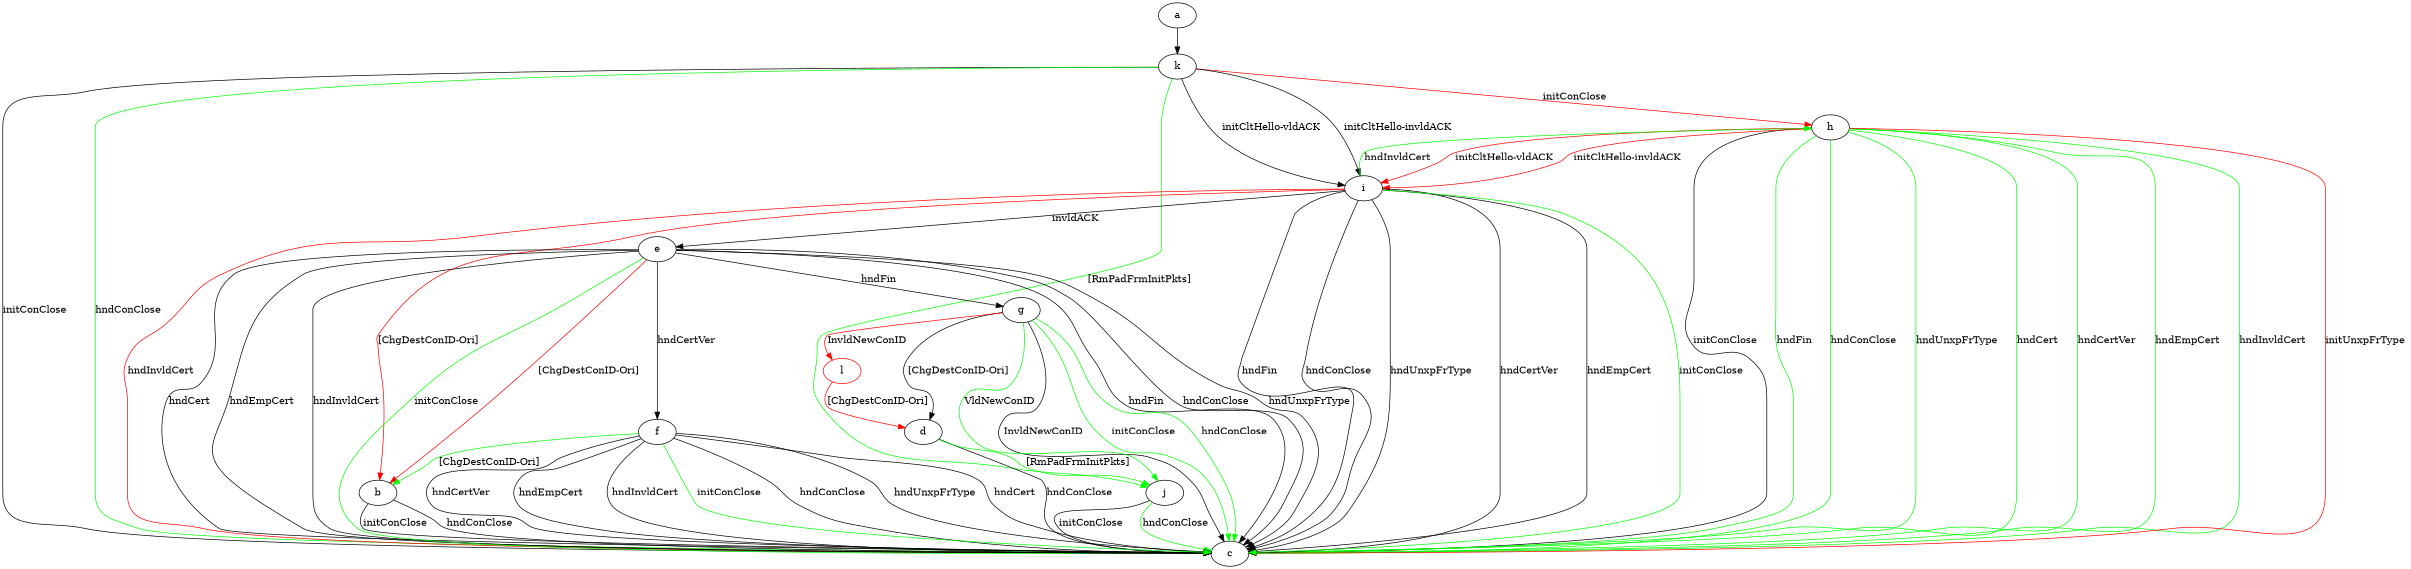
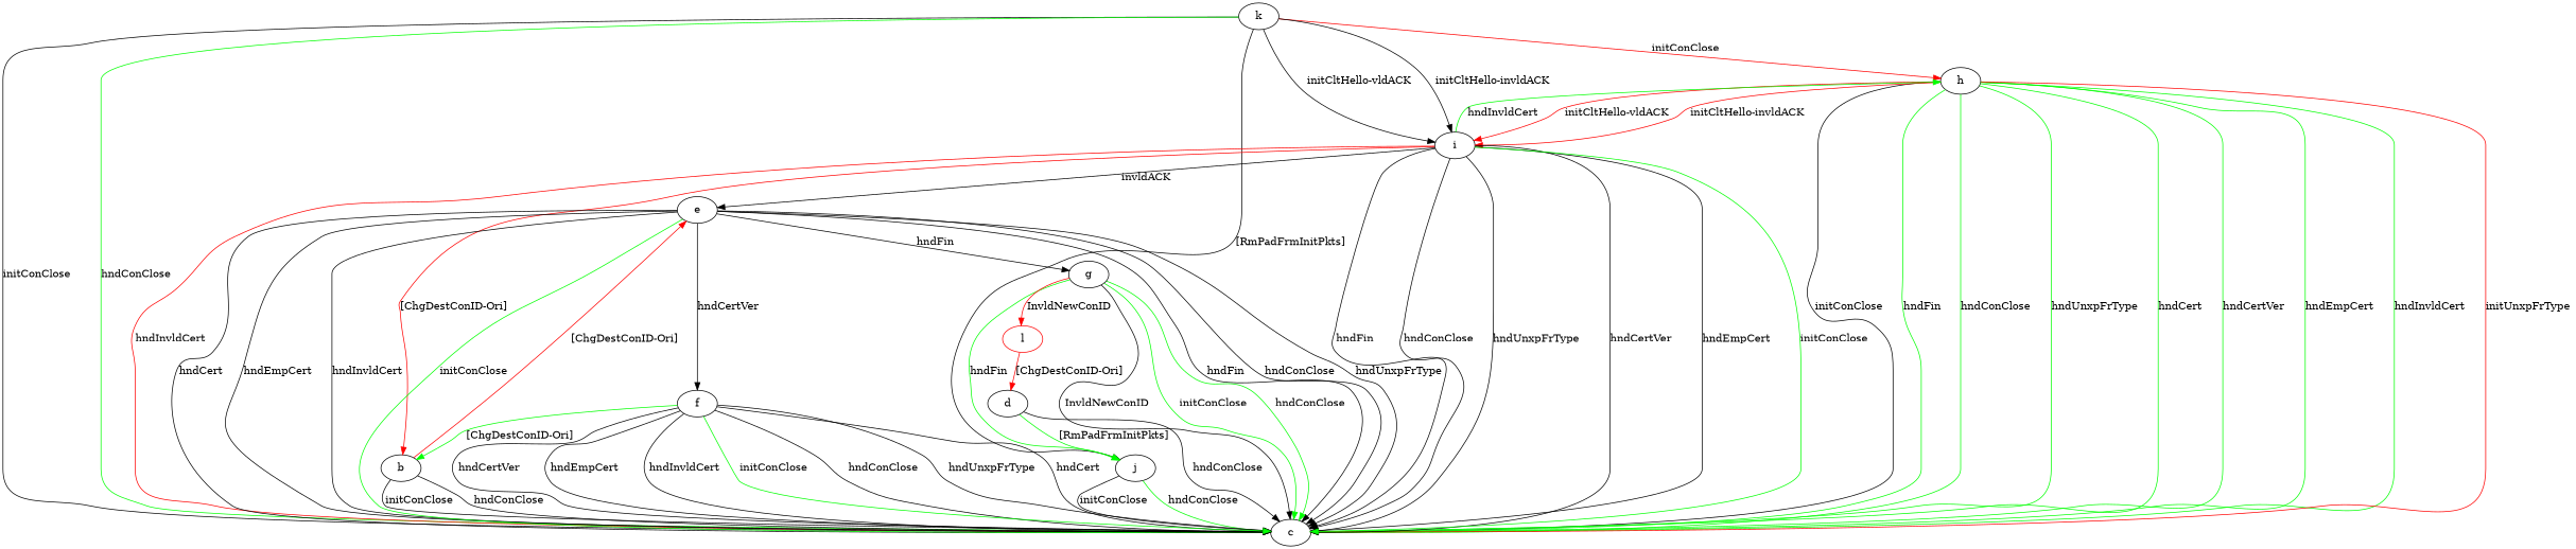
  digraph {
-   a
    k
    c
    j
    h
    i
    b
    e
    d
    f
    g
    l [color=red]
-   a -> k
    k -> c [label="initConClose "]
    k -> c [color=green label="hndConClose "]
-   k -> j [label="[RmPadFrmInitPkts] " color=green]
+   k -> j [label="[RmPadFrmInitPkts] "]
    k -> h [color=red label="initConClose "]
    k -> i [label="initCltHello-vldACK "]
    k -> i [label="initCltHello-invldACK "]
    j -> c [label="initConClose "]
    j -> c [color=green label="hndConClose "]
    h -> c [label="initConClose "]
    h -> c [color=green label="hndFin "]
    h -> c [color=green label="hndConClose "]
    h -> c [color=green label="hndUnxpFrType "]
    h -> c [color=green label="hndCert "]
    h -> c [color=green label="hndCertVer "]
    h -> c [color=green label="hndEmpCert "]
    h -> c [color=green label="hndInvldCert "]
    h -> c [color=red label="initUnxpFrType "]
    h -> i [color=red label="initCltHello-vldACK "]
    h -> i [color=red label="initCltHello-invldACK "]
    i -> c [label="hndFin "]
    i -> c [label="hndConClose "]
    i -> c [label="hndUnxpFrType "]
    i -> c [label="hndCertVer "]
    i -> c [label="hndEmpCert "]
    i -> c [color=green label="initConClose "]
    i -> c [color=red label="hndInvldCert "]
    i -> h [color=green label="hndInvldCert "]
    i -> b [color=red label="[ChgDestConID-Ori] "]
    i -> e [label="invldACK "]
    b -> c [label="initConClose "]
    b -> c [label="hndConClose "]
    e -> c [label="hndFin "]
    e -> c [label="hndConClose "]
    e -> c [label="hndUnxpFrType "]
    e -> c [label="hndCert "]
    e -> c [label="hndEmpCert "]
    e -> c [label="hndInvldCert "]
    e -> c [color=green label="initConClose "]
-   e -> b [color=red label="[ChgDestConID-Ori] "]
+   b -> e [color=red label="[ChgDestConID-Ori] "]
    e -> f [label="hndCertVer "]
    e -> g [label="hndFin "]
    d -> c [label="hndConClose "]
    d -> j [color=green label="[RmPadFrmInitPkts] "]
    f -> c [label="hndConClose "]
    f -> c [label="hndUnxpFrType "]
    f -> c [label="hndCert "]
    f -> c [label="hndCertVer "]
    f -> c [label="hndEmpCert "]
    f -> c [label="hndInvldCert "]
    f -> c [color=green label="initConClose "]
    f -> b [color=green label="[ChgDestConID-Ori] "]
    g -> c [label="InvldNewConID "]
    g -> c [color=green label="initConClose "]
    g -> c [color=green label="hndConClose "]
-   g -> j [color=green label="VldNewConID "]
-   g -> d [label="[ChgDestConID-Ori] "]
+   g -> j [color=green label="hndFin "]
    g -> l [color=red label="InvldNewConID "]
    l -> d [color=red label="[ChgDestConID-Ori] "]
  }
